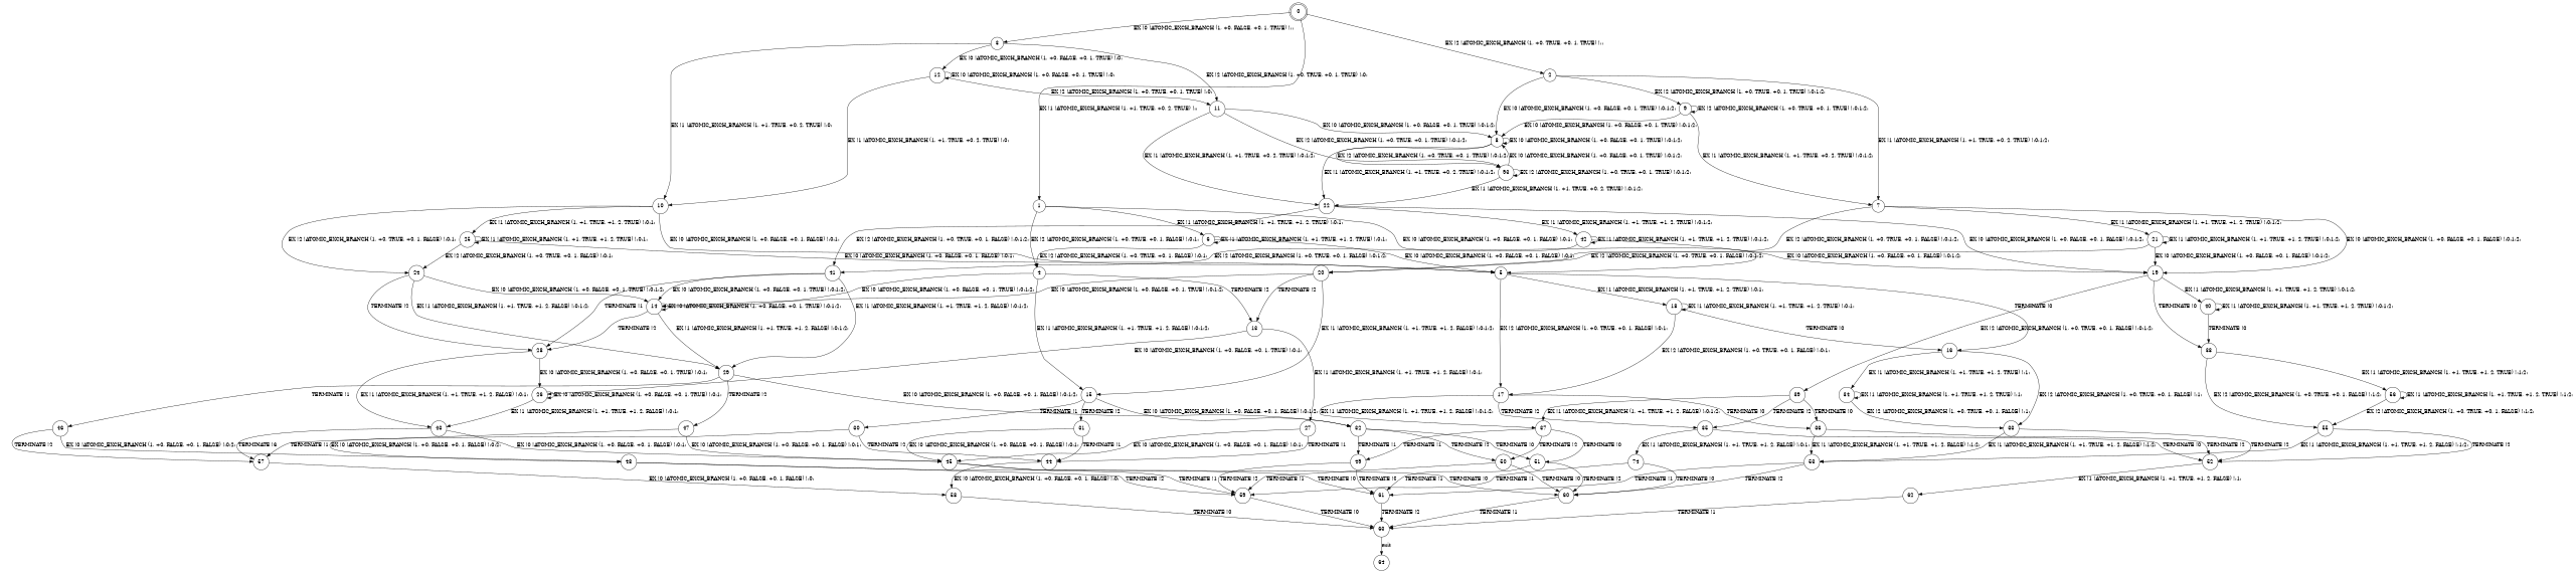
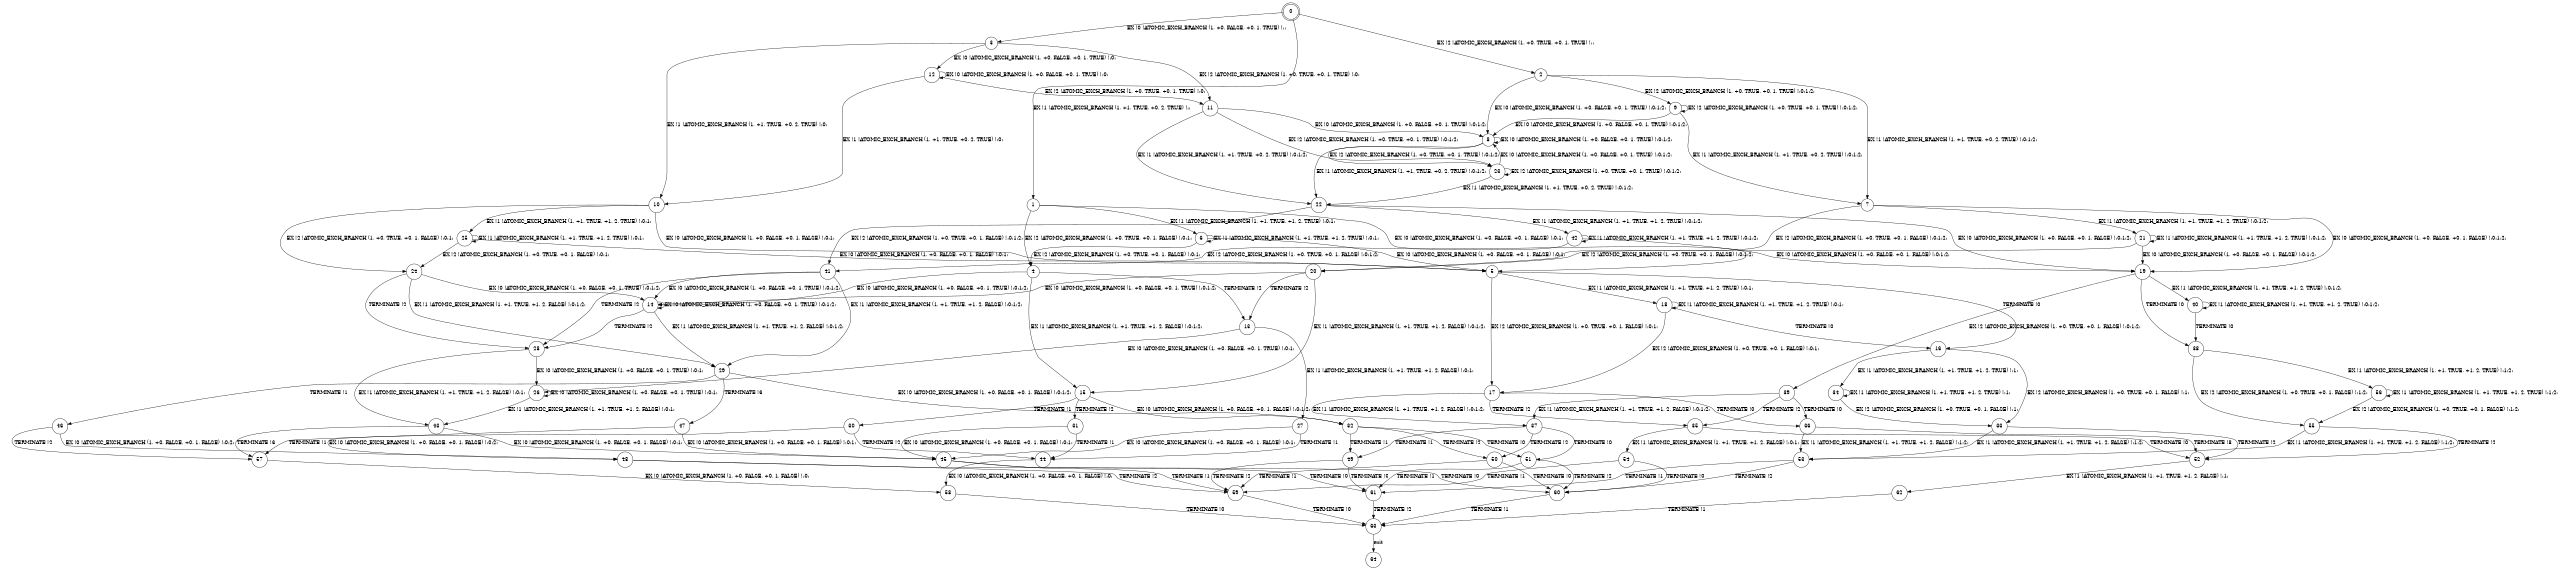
  digraph {
    node [shape=circle]
    0 [peripheries=2]
    1
    2
    3
    4
    5
    6
    7
    8
    9
    10
    11
    12
    13
    14
    15
    16
    17
    18
    19
    20
    21
    22
-   23 [label=93]
+   23
    24
    25
    26
    27
    28
    29
    30
    31
    32
    33
    34
    35
    36
    37
    38
    39
    40
    41
    42
    43
    44
    45
    46
    47
    48
    49
    50
    51
    52
    53
-   54 [label=74]
+   54
    55
    56
    57
    58
    59
    60
    61
    62
    63
    64
    0 -> 1 [label="EX !1 !ATOMIC_EXCH_BRANCH (1, +1, TRUE, +0, 2, TRUE) !::"]
    0 -> 2 [label="EX !2 !ATOMIC_EXCH_BRANCH (1, +0, TRUE, +0, 1, TRUE) !::"]
    0 -> 3 [label="EX !0 !ATOMIC_EXCH_BRANCH (1, +0, FALSE, +0, 1, TRUE) !::"]
    1 -> 4 [label="EX !2 !ATOMIC_EXCH_BRANCH (1, +0, TRUE, +0, 1, FALSE) !:0:1:"]
    1 -> 5 [label="EX !0 !ATOMIC_EXCH_BRANCH (1, +0, FALSE, +0, 1, FALSE) !:0:1:"]
    1 -> 6 [label="EX !1 !ATOMIC_EXCH_BRANCH (1, +1, TRUE, +1, 2, TRUE) !:0:1:"]
    2 -> 7 [label="EX !1 !ATOMIC_EXCH_BRANCH (1, +1, TRUE, +0, 2, TRUE) !:0:1:2:"]
    2 -> 8 [label="EX !0 !ATOMIC_EXCH_BRANCH (1, +0, FALSE, +0, 1, TRUE) !:0:1:2:"]
    2 -> 9 [label="EX !2 !ATOMIC_EXCH_BRANCH (1, +0, TRUE, +0, 1, TRUE) !:0:1:2:"]
    3 -> 10 [label="EX !1 !ATOMIC_EXCH_BRANCH (1, +1, TRUE, +0, 2, TRUE) !:0:"]
    3 -> 11 [label="EX !2 !ATOMIC_EXCH_BRANCH (1, +0, TRUE, +0, 1, TRUE) !:0:"]
    3 -> 12 [label="EX !0 !ATOMIC_EXCH_BRANCH (1, +0, FALSE, +0, 1, TRUE) !:0:"]
    4 -> 13 [label="TERMINATE !2"]
    4 -> 14 [label="EX !0 !ATOMIC_EXCH_BRANCH (1, +0, FALSE, +0, 1, TRUE) !:0:1:2:"]
    4 -> 15 [label="EX !1 !ATOMIC_EXCH_BRANCH (1, +1, TRUE, +1, 2, FALSE) !:0:1:2:"]
    5 -> 16 [label="TERMINATE !0"]
    5 -> 17 [label="EX !2 !ATOMIC_EXCH_BRANCH (1, +0, TRUE, +0, 1, FALSE) !:0:1:"]
    5 -> 18 [label="EX !1 !ATOMIC_EXCH_BRANCH (1, +1, TRUE, +1, 2, TRUE) !:0:1:"]
    6 -> 4 [label="EX !2 !ATOMIC_EXCH_BRANCH (1, +0, TRUE, +0, 1, FALSE) !:0:1:"]
    6 -> 5 [label="EX !0 !ATOMIC_EXCH_BRANCH (1, +0, FALSE, +0, 1, FALSE) !:0:1:"]
    6 -> 6 [label="EX !1 !ATOMIC_EXCH_BRANCH (1, +1, TRUE, +1, 2, TRUE) !:0:1:"]
    7 -> 19 [label="EX !0 !ATOMIC_EXCH_BRANCH (1, +0, FALSE, +0, 1, FALSE) !:0:1:2:"]
    7 -> 20 [label="EX !2 !ATOMIC_EXCH_BRANCH (1, +0, TRUE, +0, 1, FALSE) !:0:1:2:"]
    7 -> 21 [label="EX !1 !ATOMIC_EXCH_BRANCH (1, +1, TRUE, +1, 2, TRUE) !:0:1:2:"]
    8 -> 8 [label="EX !0 !ATOMIC_EXCH_BRANCH (1, +0, FALSE, +0, 1, TRUE) !:0:1:2:"]
    8 -> 22 [label="EX !1 !ATOMIC_EXCH_BRANCH (1, +1, TRUE, +0, 2, TRUE) !:0:1:2:"]
    8 -> 23 [label="EX !2 !ATOMIC_EXCH_BRANCH (1, +0, TRUE, +0, 1, TRUE) !:0:1:2:"]
    9 -> 7 [label="EX !1 !ATOMIC_EXCH_BRANCH (1, +1, TRUE, +0, 2, TRUE) !:0:1:2:"]
    9 -> 8 [label="EX !0 !ATOMIC_EXCH_BRANCH (1, +0, FALSE, +0, 1, TRUE) !:0:1:2:"]
    9 -> 9 [label="EX !2 !ATOMIC_EXCH_BRANCH (1, +0, TRUE, +0, 1, TRUE) !:0:1:2:"]
    10 -> 5 [label="EX !0 !ATOMIC_EXCH_BRANCH (1, +0, FALSE, +0, 1, FALSE) !:0:1:"]
    10 -> 24 [label="EX !2 !ATOMIC_EXCH_BRANCH (1, +0, TRUE, +0, 1, FALSE) !:0:1:"]
    10 -> 25 [label="EX !1 !ATOMIC_EXCH_BRANCH (1, +1, TRUE, +1, 2, TRUE) !:0:1:"]
    11 -> 8 [label="EX !0 !ATOMIC_EXCH_BRANCH (1, +0, FALSE, +0, 1, TRUE) !:0:1:2:"]
    11 -> 22 [label="EX !1 !ATOMIC_EXCH_BRANCH (1, +1, TRUE, +0, 2, TRUE) !:0:1:2:"]
    11 -> 23 [label="EX !2 !ATOMIC_EXCH_BRANCH (1, +0, TRUE, +0, 1, TRUE) !:0:1:2:"]
    12 -> 10 [label="EX !1 !ATOMIC_EXCH_BRANCH (1, +1, TRUE, +0, 2, TRUE) !:0:"]
    12 -> 11 [label="EX !2 !ATOMIC_EXCH_BRANCH (1, +0, TRUE, +0, 1, TRUE) !:0:"]
    12 -> 12 [label="EX !0 !ATOMIC_EXCH_BRANCH (1, +0, FALSE, +0, 1, TRUE) !:0:"]
    13 -> 26 [label="EX !0 !ATOMIC_EXCH_BRANCH (1, +0, FALSE, +0, 1, TRUE) !:0:1:"]
    13 -> 27 [label="EX !1 !ATOMIC_EXCH_BRANCH (1, +1, TRUE, +1, 2, FALSE) !:0:1:"]
    14 -> 14 [label="EX !0 !ATOMIC_EXCH_BRANCH (1, +0, FALSE, +0, 1, TRUE) !:0:1:2:"]
    14 -> 28 [label="TERMINATE !2"]
    14 -> 29 [label="EX !1 !ATOMIC_EXCH_BRANCH (1, +1, TRUE, +1, 2, FALSE) !:0:1:2:"]
    15 -> 30 [label="TERMINATE !1"]
    15 -> 31 [label="TERMINATE !2"]
    15 -> 32 [label="EX !0 !ATOMIC_EXCH_BRANCH (1, +0, FALSE, +0, 1, FALSE) !:0:1:2:"]
    16 -> 33 [label="EX !2 !ATOMIC_EXCH_BRANCH (1, +0, TRUE, +0, 1, FALSE) !:1:"]
    16 -> 34 [label="EX !1 !ATOMIC_EXCH_BRANCH (1, +1, TRUE, +1, 2, TRUE) !:1:"]
    17 -> 35 [label="TERMINATE !2"]
    17 -> 36 [label="TERMINATE !0"]
    17 -> 37 [label="EX !1 !ATOMIC_EXCH_BRANCH (1, +1, TRUE, +1, 2, FALSE) !:0:1:2:"]
    18 -> 16 [label="TERMINATE !0"]
    18 -> 17 [label="EX !2 !ATOMIC_EXCH_BRANCH (1, +0, TRUE, +0, 1, FALSE) !:0:1:"]
    18 -> 18 [label="EX !1 !ATOMIC_EXCH_BRANCH (1, +1, TRUE, +1, 2, TRUE) !:0:1:"]
    19 -> 38 [label="TERMINATE !0"]
    19 -> 39 [label="EX !2 !ATOMIC_EXCH_BRANCH (1, +0, TRUE, +0, 1, FALSE) !:0:1:2:"]
    19 -> 40 [label="EX !1 !ATOMIC_EXCH_BRANCH (1, +1, TRUE, +1, 2, TRUE) !:0:1:2:"]
    20 -> 13 [label="TERMINATE !2"]
    20 -> 14 [label="EX !0 !ATOMIC_EXCH_BRANCH (1, +0, FALSE, +0, 1, TRUE) !:0:1:2:"]
    20 -> 15 [label="EX !1 !ATOMIC_EXCH_BRANCH (1, +1, TRUE, +1, 2, FALSE) !:0:1:2:"]
    21 -> 19 [label="EX !0 !ATOMIC_EXCH_BRANCH (1, +0, FALSE, +0, 1, FALSE) !:0:1:2:"]
    21 -> 20 [label="EX !2 !ATOMIC_EXCH_BRANCH (1, +0, TRUE, +0, 1, FALSE) !:0:1:2:"]
    21 -> 21 [label="EX !1 !ATOMIC_EXCH_BRANCH (1, +1, TRUE, +1, 2, TRUE) !:0:1:2:"]
    22 -> 19 [label="EX !0 !ATOMIC_EXCH_BRANCH (1, +0, FALSE, +0, 1, FALSE) !:0:1:2:"]
    22 -> 41 [label="EX !2 !ATOMIC_EXCH_BRANCH (1, +0, TRUE, +0, 1, FALSE) !:0:1:2:"]
    22 -> 42 [label="EX !1 !ATOMIC_EXCH_BRANCH (1, +1, TRUE, +1, 2, TRUE) !:0:1:2:"]
    23 -> 8 [label="EX !0 !ATOMIC_EXCH_BRANCH (1, +0, FALSE, +0, 1, TRUE) !:0:1:2:"]
    23 -> 22 [label="EX !1 !ATOMIC_EXCH_BRANCH (1, +1, TRUE, +0, 2, TRUE) !:0:1:2:"]
    23 -> 23 [label="EX !2 !ATOMIC_EXCH_BRANCH (1, +0, TRUE, +0, 1, TRUE) !:0:1:2:"]
    24 -> 14 [label="EX !0 !ATOMIC_EXCH_BRANCH (1, +0, FALSE, +0, 1, TRUE) !:0:1:2:"]
    24 -> 28 [label="TERMINATE !2"]
    24 -> 29 [label="EX !1 !ATOMIC_EXCH_BRANCH (1, +1, TRUE, +1, 2, FALSE) !:0:1:2:"]
    25 -> 5 [label="EX !0 !ATOMIC_EXCH_BRANCH (1, +0, FALSE, +0, 1, FALSE) !:0:1:"]
    25 -> 24 [label="EX !2 !ATOMIC_EXCH_BRANCH (1, +0, TRUE, +0, 1, FALSE) !:0:1:"]
    25 -> 25 [label="EX !1 !ATOMIC_EXCH_BRANCH (1, +1, TRUE, +1, 2, TRUE) !:0:1:"]
    26 -> 26 [label="EX !0 !ATOMIC_EXCH_BRANCH (1, +0, FALSE, +0, 1, TRUE) !:0:1:"]
    26 -> 43 [label="EX !1 !ATOMIC_EXCH_BRANCH (1, +1, TRUE, +1, 2, FALSE) !:0:1:"]
    27 -> 44 [label="TERMINATE !1"]
    27 -> 45 [label="EX !0 !ATOMIC_EXCH_BRANCH (1, +0, FALSE, +0, 1, FALSE) !:0:1:"]
    28 -> 26 [label="EX !0 !ATOMIC_EXCH_BRANCH (1, +0, FALSE, +0, 1, TRUE) !:0:1:"]
    28 -> 43 [label="EX !1 !ATOMIC_EXCH_BRANCH (1, +1, TRUE, +1, 2, FALSE) !:0:1:"]
    29 -> 32 [label="EX !0 !ATOMIC_EXCH_BRANCH (1, +0, FALSE, +0, 1, FALSE) !:0:1:2:"]
    29 -> 46 [label="TERMINATE !1"]
-   29 -> 47 [label="TERMINATE !2"]
+   29 -> 47 [label="TERMINATE !6"]
    30 -> 44 [label="TERMINATE !2"]
    30 -> 48 [label="EX !0 !ATOMIC_EXCH_BRANCH (1, +0, FALSE, +0, 1, FALSE) !:0:2:"]
    31 -> 44 [label="TERMINATE !1"]
    31 -> 45 [label="EX !0 !ATOMIC_EXCH_BRANCH (1, +0, FALSE, +0, 1, FALSE) !:0:1:"]
    32 -> 49 [label="TERMINATE !1"]
    32 -> 50 [label="TERMINATE !2"]
    32 -> 51 [label="TERMINATE !0"]
    33 -> 52 [label="TERMINATE !2"]
    33 -> 53 [label="EX !1 !ATOMIC_EXCH_BRANCH (1, +1, TRUE, +1, 2, FALSE) !:1:2:"]
    34 -> 33 [label="EX !2 !ATOMIC_EXCH_BRANCH (1, +0, TRUE, +0, 1, FALSE) !:1:"]
    34 -> 34 [label="EX !1 !ATOMIC_EXCH_BRANCH (1, +1, TRUE, +1, 2, TRUE) !:1:"]
    35 -> 52 [label="TERMINATE !0"]
    35 -> 54 [label="EX !1 !ATOMIC_EXCH_BRANCH (1, +1, TRUE, +1, 2, FALSE) !:0:1:"]
-   36 -> 52 [label="TERMINATE !2"]
+   36 -> 52 [label="TERMINATE !8"]
    36 -> 53 [label="EX !1 !ATOMIC_EXCH_BRANCH (1, +1, TRUE, +1, 2, FALSE) !:1:2:"]
    37 -> 49 [label="TERMINATE !1"]
    37 -> 50 [label="TERMINATE !2"]
    37 -> 51 [label="TERMINATE !0"]
    38 -> 55 [label="EX !2 !ATOMIC_EXCH_BRANCH (1, +0, TRUE, +0, 1, FALSE) !:1:2:"]
    38 -> 56 [label="EX !1 !ATOMIC_EXCH_BRANCH (1, +1, TRUE, +1, 2, TRUE) !:1:2:"]
    39 -> 35 [label="TERMINATE !2"]
    39 -> 36 [label="TERMINATE !0"]
    39 -> 37 [label="EX !1 !ATOMIC_EXCH_BRANCH (1, +1, TRUE, +1, 2, FALSE) !:0:1:2:"]
    40 -> 38 [label="TERMINATE !0"]
    40 -> 40 [label="EX !1 !ATOMIC_EXCH_BRANCH (1, +1, TRUE, +1, 2, TRUE) !:0:1:2:"]
    41 -> 14 [label="EX !0 !ATOMIC_EXCH_BRANCH (1, +0, FALSE, +0, 1, TRUE) !:0:1:2:"]
-   41 -> 28 [label="TERMINATE !1"]
+   41 -> 28 [label="TERMINATE !2"]
    41 -> 29 [label="EX !1 !ATOMIC_EXCH_BRANCH (1, +1, TRUE, +1, 2, FALSE) !:0:1:2:"]
    42 -> 19 [label="EX !0 !ATOMIC_EXCH_BRANCH (1, +0, FALSE, +0, 1, FALSE) !:0:1:2:"]
    42 -> 41 [label="EX !2 !ATOMIC_EXCH_BRANCH (1, +0, TRUE, +0, 1, FALSE) !:0:1:2:"]
    42 -> 42 [label="EX !1 !ATOMIC_EXCH_BRANCH (1, +1, TRUE, +1, 2, TRUE) !:0:1:2:"]
    43 -> 45 [label="EX !0 !ATOMIC_EXCH_BRANCH (1, +0, FALSE, +0, 1, FALSE) !:0:1:"]
    43 -> 57 [label="TERMINATE !6"]
    44 -> 58 [label="EX !0 !ATOMIC_EXCH_BRANCH (1, +0, FALSE, +0, 1, FALSE) !:0:"]
    45 -> 59 [label="TERMINATE !1"]
    45 -> 60 [label="TERMINATE !0"]
    46 -> 48 [label="EX !0 !ATOMIC_EXCH_BRANCH (1, +0, FALSE, +0, 1, FALSE) !:0:2:"]
    46 -> 57 [label="TERMINATE !2"]
    47 -> 45 [label="EX !0 !ATOMIC_EXCH_BRANCH (1, +0, FALSE, +0, 1, FALSE) !:0:1:"]
    47 -> 57 [label="TERMINATE !1"]
    48 -> 59 [label="TERMINATE !2"]
    48 -> 61 [label="TERMINATE !0"]
    49 -> 59 [label="TERMINATE !2"]
    49 -> 61 [label="TERMINATE !0"]
    50 -> 59 [label="TERMINATE !1"]
    50 -> 60 [label="TERMINATE !0"]
    51 -> 60 [label="TERMINATE !2"]
    51 -> 61 [label="TERMINATE !1"]
    52 -> 62 [label="EX !1 !ATOMIC_EXCH_BRANCH (1, +1, TRUE, +1, 2, FALSE) !:1:"]
    53 -> 60 [label="TERMINATE !2"]
    53 -> 61 [label="TERMINATE !1"]
    54 -> 59 [label="TERMINATE !1"]
    54 -> 60 [label="TERMINATE !0"]
    55 -> 52 [label="TERMINATE !2"]
    55 -> 53 [label="EX !1 !ATOMIC_EXCH_BRANCH (1, +1, TRUE, +1, 2, FALSE) !:1:2:"]
    56 -> 55 [label="EX !2 !ATOMIC_EXCH_BRANCH (1, +0, TRUE, +0, 1, FALSE) !:1:2:"]
    56 -> 56 [label="EX !1 !ATOMIC_EXCH_BRANCH (1, +1, TRUE, +1, 2, TRUE) !:1:2:"]
    57 -> 58 [label="EX !0 !ATOMIC_EXCH_BRANCH (1, +0, FALSE, +0, 1, FALSE) !:0:"]
    58 -> 63 [label="TERMINATE !0"]
    59 -> 63 [label="TERMINATE !0"]
    60 -> 63 [label="TERMINATE !1"]
    61 -> 63 [label="TERMINATE !2"]
    62 -> 63 [label="TERMINATE !1"]
    63 -> 64 [label=exit]
  }
